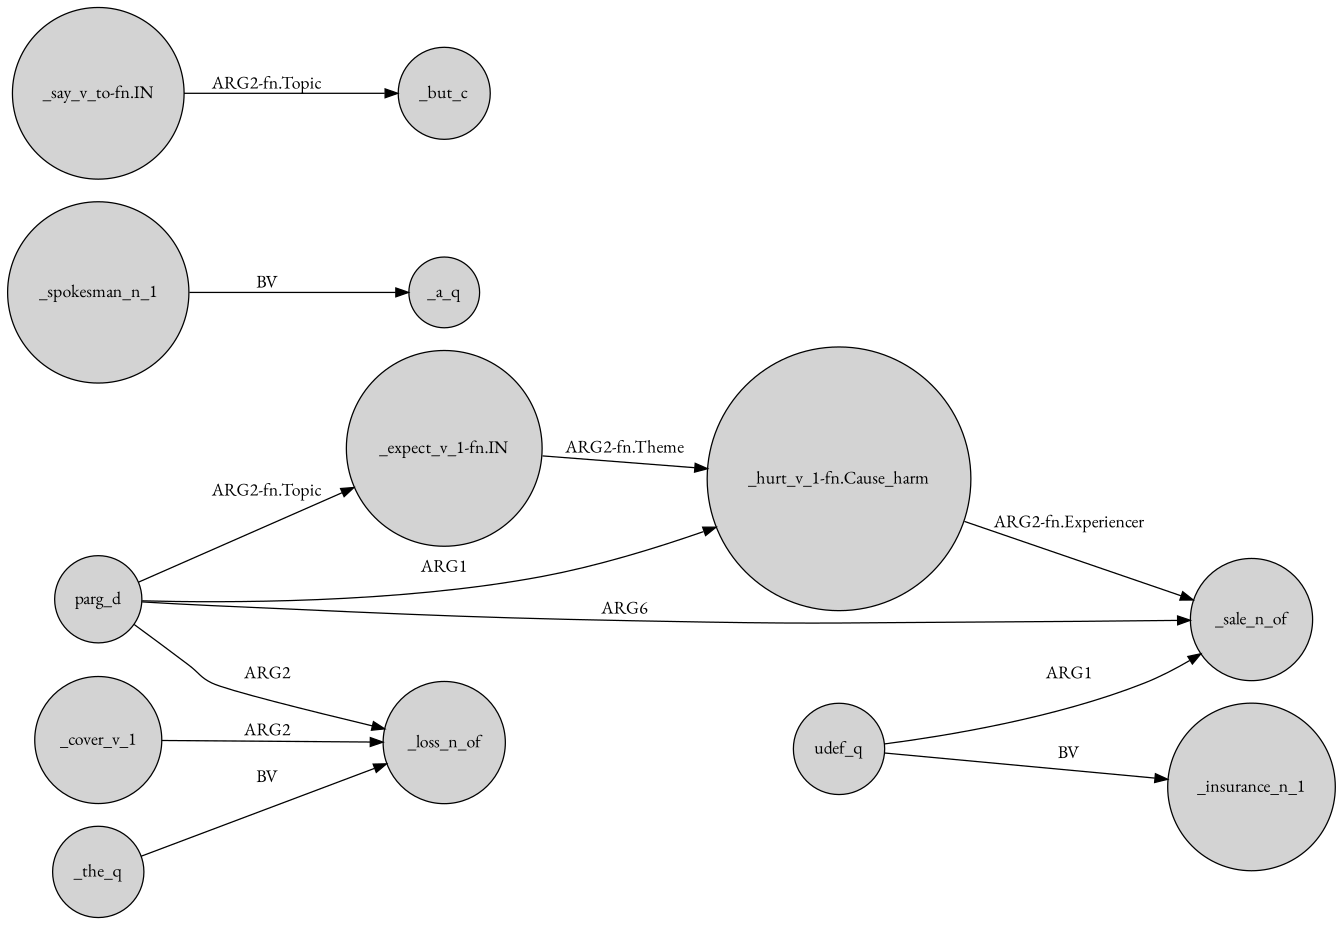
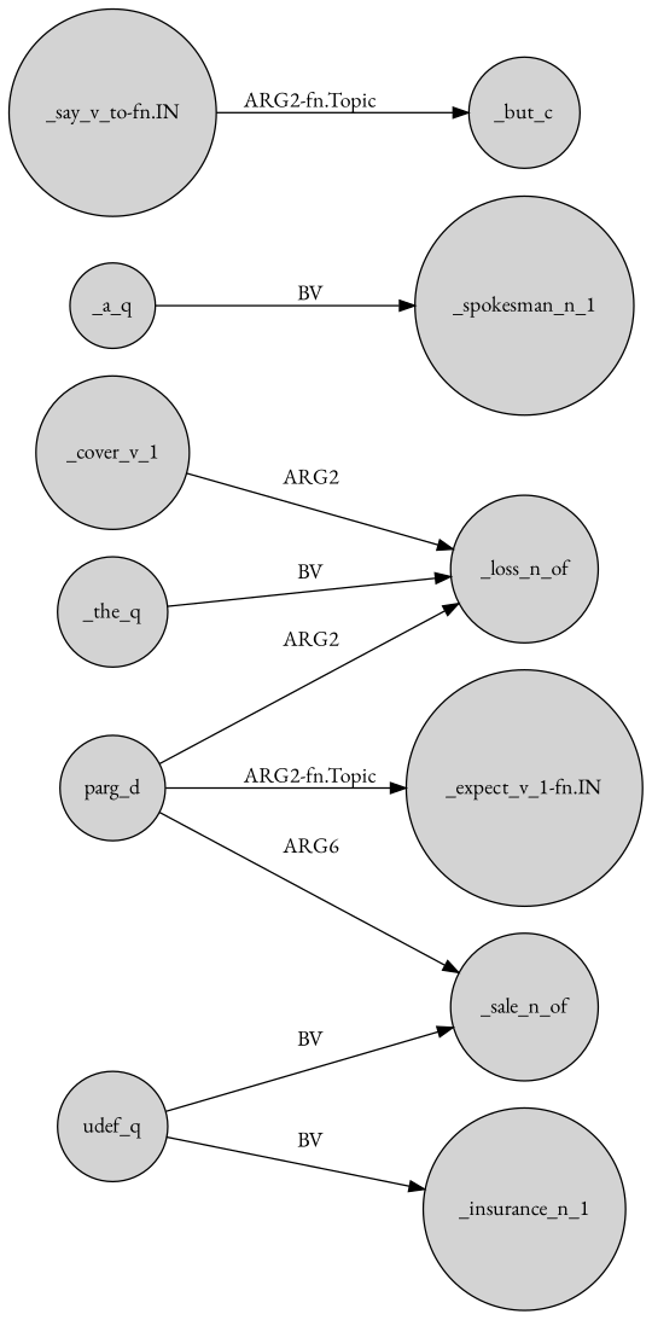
  digraph {
    fontname="EB Garamond"
    rankdir=LR
    node [fontname="EB Garamond" shape=circle style=filled]
    edge [fontname="EB Garamond"]
    parg_d
    _loss_n_of
-   "_hurt_v_1-fn.Cause_harm"
    _sale_n_of
    "_expect_v_1-fn.IN"
    _cover_v_1
    udef_q
    _insurance_n_1
    _a_q
    _spokesman_n_1
    _the_q
    "_say_v_to-fn.IN"
    _but_c
    parg_d -> _loss_n_of [label=ARG2]
-   parg_d -> "_hurt_v_1-fn.Cause_harm" [label=ARG1]
    parg_d -> _sale_n_of [label=ARG6]
    parg_d -> "_expect_v_1-fn.IN" [label="ARG2-fn.Topic"]
-   "_hurt_v_1-fn.Cause_harm" -> _sale_n_of [label="ARG2-fn.Experiencer"]
-   "_expect_v_1-fn.IN" -> "_hurt_v_1-fn.Cause_harm" [label="ARG2-fn.Theme"]
    _cover_v_1 -> _loss_n_of [label=ARG2]
-   udef_q -> _sale_n_of [label=ARG1]
+   udef_q -> _sale_n_of [label=BV]
    udef_q -> _insurance_n_1 [label=BV]
-   _spokesman_n_1 -> _a_q [label=BV]
+   _a_q -> _spokesman_n_1 [label=BV]
    _the_q -> _loss_n_of [label=BV]
    "_say_v_to-fn.IN" -> _but_c [label="ARG2-fn.Topic"]
  }
